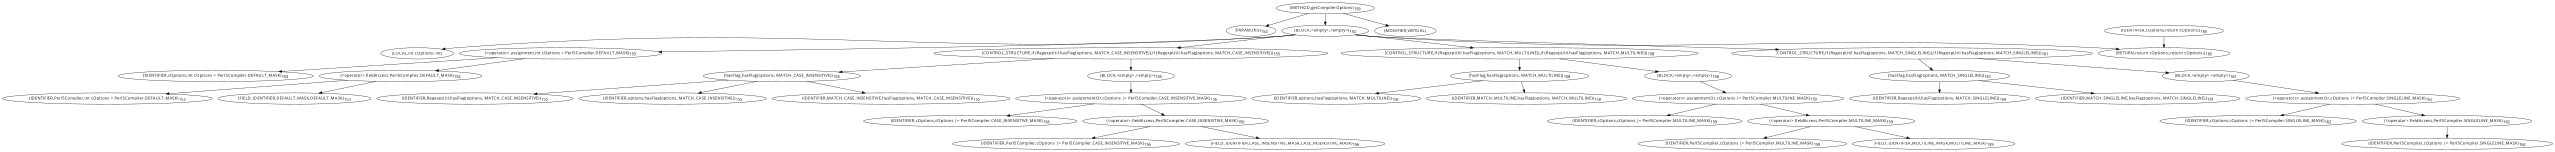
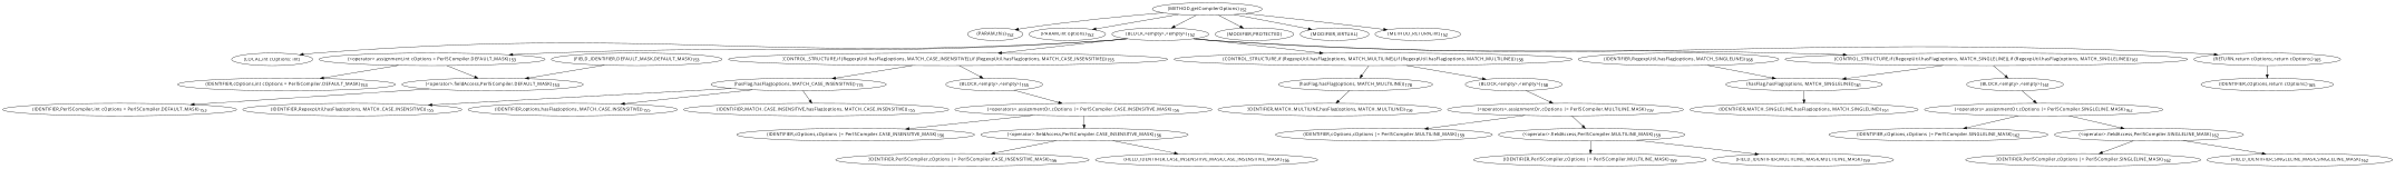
  digraph {
    fontname="Open Sans"
    node [fontname="Open Sans"]
    edge [fontname="Open Sans"]
-   n1 [label=<(METHOD,getCompilerOptions)<SUB>159</SUB>>]
+   n1 [label=<(METHOD,getCompilerOptions)<SUB>152</SUB>>]
    n2 [label=<(PARAM,this)<SUB>152</SUB>>]
+   n3 [label=<(PARAM,int options)<SUB>152</SUB>>]
    n4 [label=<(BLOCK,&lt;empty&gt;,&lt;empty&gt;)<SUB>152</SUB>>]
+   n5 [label=<(MODIFIER,PROTECTED)>]
    n6 [label=<(MODIFIER,VIRTUAL)>]
+   n7 [label=<(METHOD_RETURN,int)<SUB>152</SUB>>]
    n8 [label=<(LOCAL,int cOptions: int)>]
    n9 [label=<(&lt;operator&gt;.assignment,int cOptions = Perl5Compiler.DEFAULT_MASK)<SUB>153</SUB>>]
    n10 [label=<(CONTROL_STRUCTURE,if (RegexpUtil.hasFlag(options, MATCH_CASE_INSENSITIVE)),if (RegexpUtil.hasFlag(options, MATCH_CASE_INSENSITIVE)))<SUB>155</SUB>>]
    n11 [label=<(CONTROL_STRUCTURE,if (RegexpUtil.hasFlag(options, MATCH_MULTILINE)),if (RegexpUtil.hasFlag(options, MATCH_MULTILINE)))<SUB>158</SUB>>]
    n12 [label=<(CONTROL_STRUCTURE,if (RegexpUtil.hasFlag(options, MATCH_SINGLELINE)),if (RegexpUtil.hasFlag(options, MATCH_SINGLELINE)))<SUB>161</SUB>>]
    n13 [label=<(RETURN,return cOptions;,return cOptions;)<SUB>165</SUB>>]
    n14 [label=<(IDENTIFIER,cOptions,int cOptions = Perl5Compiler.DEFAULT_MASK)<SUB>153</SUB>>]
    n15 [label=<(&lt;operator&gt;.fieldAccess,Perl5Compiler.DEFAULT_MASK)<SUB>153</SUB>>]
-   n16 [label=<(hasFlag,hasFlag(options, MATCH_CASE_INSENSITIVE))<SUB>155</SUB>>]
+   n16 [label=<(hasFlag,hasFlag(options, MATCH_CASE_INSENSITIVE))<SUB>115</SUB>>]
    n17 [label=<(BLOCK,&lt;empty&gt;,&lt;empty&gt;)<SUB>155</SUB>>]
-   n18 [label=<(hasFlag,hasFlag(options, MATCH_MULTILINE))<SUB>158</SUB>>]
+   n18 [label=<(hasFlag,hasFlag(options, MATCH_MULTILINE))<SUB>178</SUB>>]
    n19 [label=<(BLOCK,&lt;empty&gt;,&lt;empty&gt;)<SUB>158</SUB>>]
    n20 [label=<(hasFlag,hasFlag(options, MATCH_SINGLELINE))<SUB>161</SUB>>]
    n21 [label=<(BLOCK,&lt;empty&gt;,&lt;empty&gt;)<SUB>161</SUB>>]
    n22 [label=<(IDENTIFIER,cOptions,return cOptions;)<SUB>165</SUB>>]
    n23 [label=<(IDENTIFIER,Perl5Compiler,int cOptions = Perl5Compiler.DEFAULT_MASK)<SUB>153</SUB>>]
    n24 [label=<(FIELD_IDENTIFIER,DEFAULT_MASK,DEFAULT_MASK)<SUB>153</SUB>>]
    n25 [label=<(IDENTIFIER,RegexpUtil,hasFlag(options, MATCH_CASE_INSENSITIVE))<SUB>155</SUB>>]
    n26 [label=<(IDENTIFIER,options,hasFlag(options, MATCH_CASE_INSENSITIVE))<SUB>155</SUB>>]
    n27 [label=<(IDENTIFIER,MATCH_CASE_INSENSITIVE,hasFlag(options, MATCH_CASE_INSENSITIVE))<SUB>155</SUB>>]
    n28 [label=<(&lt;operators&gt;.assignmentOr,cOptions |= Perl5Compiler.CASE_INSENSITIVE_MASK)<SUB>156</SUB>>]
    n29 [label=<(IDENTIFIER,cOptions,cOptions |= Perl5Compiler.CASE_INSENSITIVE_MASK)<SUB>156</SUB>>]
    n30 [label=<(&lt;operator&gt;.fieldAccess,Perl5Compiler.CASE_INSENSITIVE_MASK)<SUB>156</SUB>>]
    n31 [label=<(IDENTIFIER,Perl5Compiler,cOptions |= Perl5Compiler.CASE_INSENSITIVE_MASK)<SUB>156</SUB>>]
    n32 [label=<(FIELD_IDENTIFIER,CASE_INSENSITIVE_MASK,CASE_INSENSITIVE_MASK)<SUB>156</SUB>>]
-   n33 [label=<(IDENTIFIER,options,hasFlag(options, MATCH_MULTILINE))<SUB>158</SUB>>]
    n34 [label=<(IDENTIFIER,MATCH_MULTILINE,hasFlag(options, MATCH_MULTILINE))<SUB>158</SUB>>]
    n35 [label=<(&lt;operators&gt;.assignmentOr,cOptions |= Perl5Compiler.MULTILINE_MASK)<SUB>159</SUB>>]
    n36 [label=<(IDENTIFIER,cOptions,cOptions |= Perl5Compiler.MULTILINE_MASK)<SUB>159</SUB>>]
    n37 [label=<(&lt;operator&gt;.fieldAccess,Perl5Compiler.MULTILINE_MASK)<SUB>159</SUB>>]
    n38 [label=<(IDENTIFIER,Perl5Compiler,cOptions |= Perl5Compiler.MULTILINE_MASK)<SUB>159</SUB>>]
    n39 [label=<(FIELD_IDENTIFIER,MULTILINE_MASK,MULTILINE_MASK)<SUB>159</SUB>>]
    n40 [label=<(IDENTIFIER,RegexpUtil,hasFlag(options, MATCH_SINGLELINE))<SUB>168</SUB>>]
    n41 [label=<(IDENTIFIER,MATCH_SINGLELINE,hasFlag(options, MATCH_SINGLELINE))<SUB>161</SUB>>]
    n42 [label=<(&lt;operators&gt;.assignmentOr,cOptions |= Perl5Compiler.SINGLELINE_MASK)<SUB>162</SUB>>]
    n43 [label=<(IDENTIFIER,cOptions,cOptions |= Perl5Compiler.SINGLELINE_MASK)<SUB>162</SUB>>]
    n44 [label=<(&lt;operator&gt;.fieldAccess,Perl5Compiler.SINGLELINE_MASK)<SUB>162</SUB>>]
    n45 [label=<(IDENTIFIER,Perl5Compiler,cOptions |= Perl5Compiler.SINGLELINE_MASK)<SUB>162</SUB>>]
+   n46 [label=<(FIELD_IDENTIFIER,SINGLELINE_MASK,SINGLELINE_MASK)<SUB>162</SUB>>]
    n1 -> n2
+   n1 -> n3
    n1 -> n4
+   n1 -> n5
    n1 -> n6
+   n1 -> n7
    n4 -> n8
    n4 -> n9
    n4 -> n10
    n4 -> n11
    n4 -> n12
    n4 -> n13
    n9 -> n14
    n9 -> n15
    n10 -> n16
    n10 -> n17
    n11 -> n18
    n11 -> n19
    n12 -> n20
    n12 -> n21
-   n22 -> n13
+   n13 -> n22
    n15 -> n23
-   n15 -> n24
+   n24 -> n15
    n16 -> n25
    n16 -> n26
    n16 -> n27
    n17 -> n28
-   n18 -> n33
    n18 -> n34
    n19 -> n35
-   n20 -> n40
+   n40 -> n20
    n20 -> n41
    n21 -> n42
    n28 -> n29
    n28 -> n30
    n30 -> n31
    n30 -> n32
    n35 -> n36
    n35 -> n37
    n37 -> n38
    n37 -> n39
    n42 -> n43
    n42 -> n44
    n44 -> n45
+   n44 -> n46
  }
